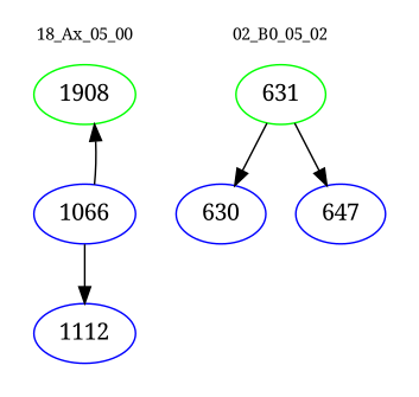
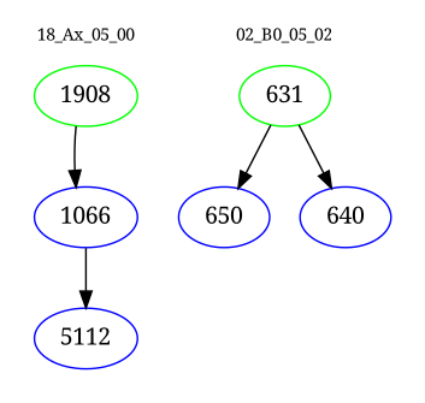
  digraph {
    fontname="Noto Serif"
    node [color=blue fontname="Noto Serif"]
    edge [color=black fontname="Noto Serif"]
    n1 [color=green label=1908]
    n2 [label=1066]
-   n3 [label=1112]
+   n3 [label=5112]
    n4 [color=green label=631]
-   n5 [label=630]
-   n6 [label=647]
+   n5 [label=650]
+   n6 [label=640]
    subgraph cluster_1 {
      color=white
      fontsize=10
      label="18_Ax_05_00"
      n1
      n2
      n3
    }
    subgraph cluster_2 {
      color=white
      fontsize=10
      label="02_B0_05_02"
      n4
      n5
      n6
    }
-   n2 -> n1
+   n1 -> n2
    n2 -> n3
    n4 -> n5
    n4 -> n6
  }
